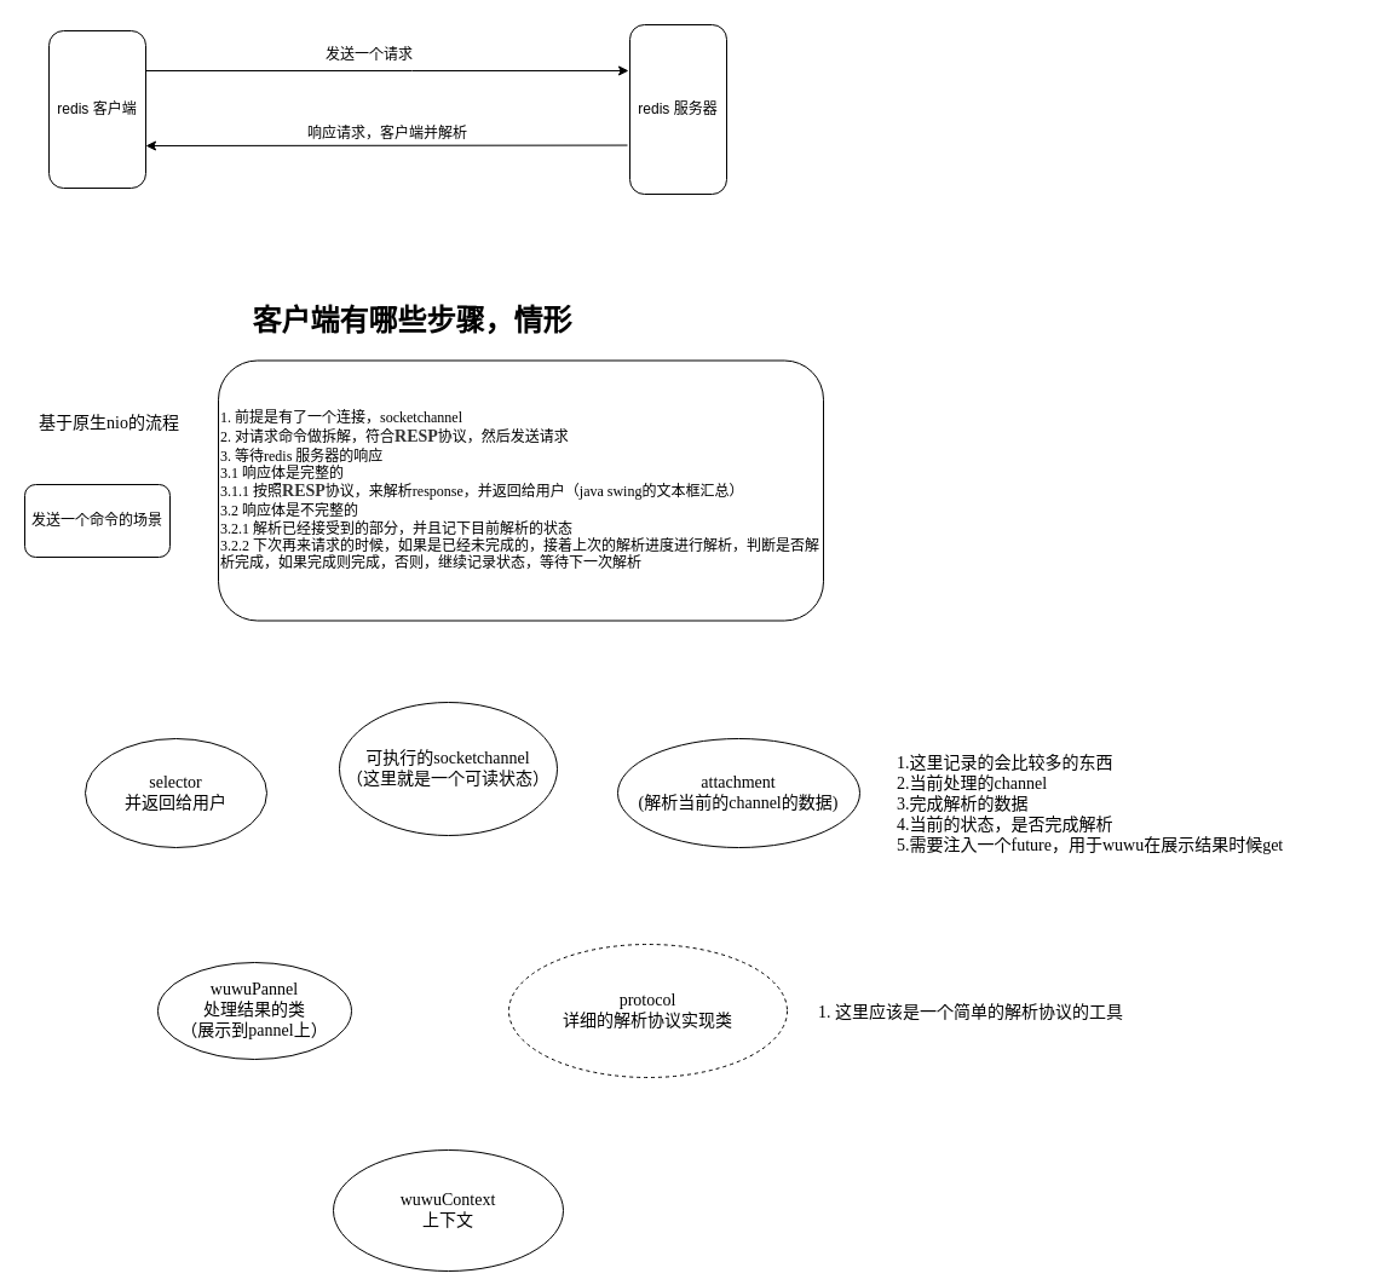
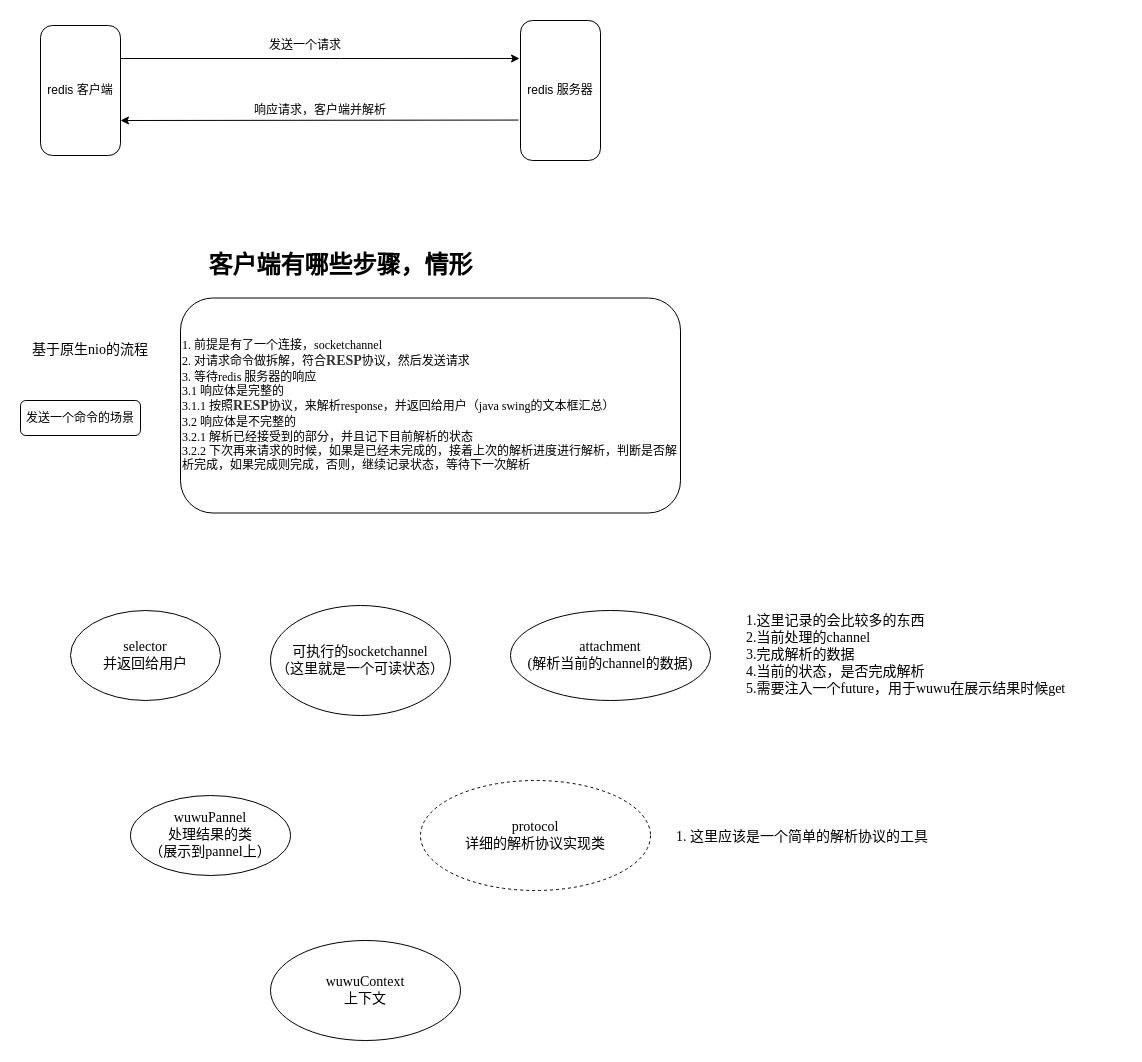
  <mxCell id="0" />
  <mxCell id="1" parent="0" />
  <mxCell id="2" style="edgeStyle=orthogonalEdgeStyle;rounded=0;orthogonalLoop=1;jettySize=auto;html=1;entryX=-0.012;entryY=0.557;entryDx=0;entryDy=0;entryPerimeter=0;" parent="1" edge="1"><mxGeometry relative="1" as="geometry"><mxPoint x="120" y="58" as="sourcePoint" /><mxPoint x="519.04" y="57.98" as="targetPoint" /><Array as="points"><mxPoint x="340" y="58" /><mxPoint x="340" y="58" /></Array></mxGeometry></mxCell>
  <mxCell id="3" value="redis 客户端" style="rounded=1;whiteSpace=wrap;html=1;" parent="1" vertex="1"><mxGeometry x="40" y="25" width="80" height="130" as="geometry" /></mxCell>
  <mxCell id="4" value="redis 服务器" style="rounded=1;whiteSpace=wrap;html=1;" parent="1" vertex="1"><mxGeometry x="520" y="20" width="80" height="140" as="geometry" /></mxCell>
  <mxCell id="5" value="发送一个请求" style="text;html=1;strokeColor=none;fillColor=none;align=center;verticalAlign=middle;whiteSpace=wrap;rounded=0;" parent="1" vertex="1"><mxGeometry x="250" y="30" width="110" height="30" as="geometry" /></mxCell>
  <mxCell id="6" value="" style="endArrow=classic;html=1;rounded=0;exitX=-0.025;exitY=0.854;exitDx=0;exitDy=0;exitPerimeter=0;" parent="1" edge="1"><mxGeometry width="50" height="50" relative="1" as="geometry"><mxPoint x="518" y="119.56" as="sourcePoint" /><mxPoint x="120" y="120" as="targetPoint" /></mxGeometry></mxCell>
  <mxCell id="7" value="响应请求，客户端并解析" style="text;html=1;strokeColor=none;fillColor=none;align=center;verticalAlign=middle;whiteSpace=wrap;rounded=0;" parent="1" vertex="1"><mxGeometry x="240" y="90" width="160" height="40" as="geometry" /></mxCell>
  <mxCell id="8" value="客户端有哪些步骤，情形" style="text;strokeColor=none;fillColor=none;html=1;fontSize=24;fontStyle=1;verticalAlign=middle;align=center;" parent="1" vertex="1"><mxGeometry x="190" y="240" width="300" height="50" as="geometry" /></mxCell>
- <mxCell id="9" value="发送一个命令的场景" style="rounded=1;whiteSpace=wrap;html=1;fontFamily=Verdana;" parent="1" vertex="1"><mxGeometry x="20" y="400" width="120" height="60" as="geometry" /></mxCell>
+ <mxCell id="9" value="发送一个命令的场景" style="rounded=1;whiteSpace=wrap;html=1;fontFamily=Verdana;" parent="1" vertex="1"><mxGeometry x="20" y="400" width="120" height="35" as="geometry" /></mxCell>
  <mxCell id="10" value="&lt;span&gt;1. 前提是有了一个连接，socketchannel&lt;/span&gt;&lt;br&gt;&lt;span&gt;2. 对请求命令做拆解，符合&lt;/span&gt;&lt;span style=&quot;color: rgb(51 , 51 , 51) ; background-color: rgb(255 , 255 , 255)&quot;&gt;&lt;font style=&quot;font-size: 14px&quot;&gt;&lt;b&gt;RESP&lt;/b&gt;&lt;/font&gt;&lt;/span&gt;&lt;span&gt;协议，然后发送请求&lt;/span&gt;&lt;br&gt;&lt;span&gt;3. 等待redis 服务器的响应&lt;/span&gt;&lt;br&gt;&lt;span&gt;3.1 响应体是完整的&lt;/span&gt;&lt;br&gt;&lt;span&gt;3.1.1 按照&lt;/span&gt;&lt;b style=&quot;color: rgb(51 , 51 , 51) ; font-size: 14px ; background-color: rgb(255 , 255 , 255)&quot;&gt;RESP&lt;/b&gt;&lt;span&gt;协议，来解析response，并返回给用户（java swing的文本框汇总）&lt;/span&gt;&lt;br&gt;&lt;span&gt;3.2 响应体是不完整的&lt;/span&gt;&lt;br&gt;&lt;span&gt;3.2.1&amp;nbsp;&lt;/span&gt;解析已经接受到的部分，并且记下目前解析的状态&lt;br&gt;3.2.2 下次再来请求的时候，如果是已经未完成的，接着上次的解析进度进行解析，判断是否解析完成，如果完成则完成，否则，继续记录状态，等待下一次解析" style="rounded=1;whiteSpace=wrap;html=1;fontFamily=Verdana;align=left;" parent="1" vertex="1"><mxGeometry x="180" y="297.5" width="500" height="215" as="geometry" /></mxCell>
  <mxCell id="11" value="基于原生nio的流程" style="text;html=1;strokeColor=none;fillColor=none;align=center;verticalAlign=middle;whiteSpace=wrap;rounded=0;fontFamily=Verdana;fontSize=14;" parent="1" vertex="1"><mxGeometry x="20" y="340" width="140" height="20" as="geometry" /></mxCell>
  <mxCell id="12" value="selector&lt;br&gt;并返回给用户" style="ellipse;whiteSpace=wrap;html=1;fontFamily=Verdana;fontSize=14;" parent="1" vertex="1"><mxGeometry x="70" y="610" width="150" height="90" as="geometry" /></mxCell>
- <mxCell id="13" value="可执行的socketchannel&lt;br&gt;（这里就是一个可读状态）" style="ellipse;whiteSpace=wrap;html=1;fontFamily=Verdana;fontSize=14;" parent="1" vertex="1"><mxGeometry x="280" y="580" width="180" height="110" as="geometry" /></mxCell>
+ <mxCell id="13" value="可执行的socketchannel&lt;br&gt;（这里就是一个可读状态）" style="ellipse;whiteSpace=wrap;html=1;fontFamily=Verdana;fontSize=14;" parent="1" vertex="1"><mxGeometry x="270" y="605" width="180" height="110" as="geometry" /></mxCell>
  <mxCell id="14" value="attachment&lt;br&gt;(解析当前的channel的数据)" style="ellipse;whiteSpace=wrap;html=1;fontFamily=Verdana;fontSize=14;" parent="1" vertex="1"><mxGeometry x="510" y="610" width="200" height="90" as="geometry" /></mxCell>
  <mxCell id="15" value="protocol&lt;br&gt;详细的解析协议实现类" style="ellipse;whiteSpace=wrap;html=1;fontFamily=Verdana;fontSize=14;dashed=1;" parent="1" vertex="1"><mxGeometry x="420" y="780" width="230" height="110" as="geometry" /></mxCell>
  <mxCell id="16" value="wuwuPannel&lt;br&gt;处理结果的类&lt;br&gt;（展示到pannel上）" style="ellipse;whiteSpace=wrap;html=1;fontFamily=Verdana;fontSize=14;" parent="1" vertex="1"><mxGeometry x="130" y="795" width="160" height="80" as="geometry" /></mxCell>
- <mxCell id="17" value="wuwuContext&lt;br&gt;上下文" style="ellipse;whiteSpace=wrap;html=1;fontFamily=Verdana;fontSize=14;" parent="1" vertex="1"><mxGeometry x="275" y="950" width="190" height="100" as="geometry" /></mxCell>
- <mxCell id="18" value="1.这里记录的会比较多的东西&#10;2.当前处理的channel&#10;3.完成解析的数据&#10;4.当前的状态，是否完成解析&#10;5.需要注入一个future，用于wuwu在展示结果时候get" style="text;strokeColor=none;fillColor=none;align=left;verticalAlign=middle;spacingLeft=4;spacingRight=4;overflow=hidden;points=[[0,0.5],[1,0.5]];portConstraint=eastwest;rotatable=0;fontFamily=Verdana;fontSize=14;" parent="1" vertex="1"><mxGeometry x="735" y="600" width="380" height="125" as="geometry" /></mxCell>
+ <mxCell id="17" value="wuwuContext&lt;br&gt;上下文" style="ellipse;whiteSpace=wrap;html=1;fontFamily=Verdana;fontSize=14;" parent="1" vertex="1"><mxGeometry x="270" y="940" width="190" height="100" as="geometry" /></mxCell>
+ <mxCell id="18" value="1.这里记录的会比较多的东西&#10;2.当前处理的channel&#10;3.完成解析的数据&#10;4.当前的状态，是否完成解析&#10;5.需要注入一个future，用于wuwu在展示结果时候get" style="text;strokeColor=none;fillColor=none;align=left;verticalAlign=middle;spacingLeft=4;spacingRight=4;overflow=hidden;points=[[0,0.5],[1,0.5]];portConstraint=eastwest;rotatable=0;fontFamily=Verdana;fontSize=14;" parent="1" vertex="1"><mxGeometry x="740" y="590" width="380" height="125" as="geometry" /></mxCell>
  <mxCell id="19" value="1. 这里应该是一个简单的解析协议的工具" style="text;strokeColor=none;fillColor=none;align=left;verticalAlign=middle;spacingLeft=4;spacingRight=4;overflow=hidden;points=[[0,0.5],[1,0.5]];portConstraint=eastwest;rotatable=0;fontFamily=Verdana;fontSize=14;" parent="1" vertex="1"><mxGeometry x="670" y="806.25" width="310" height="57.5" as="geometry" /></mxCell>
